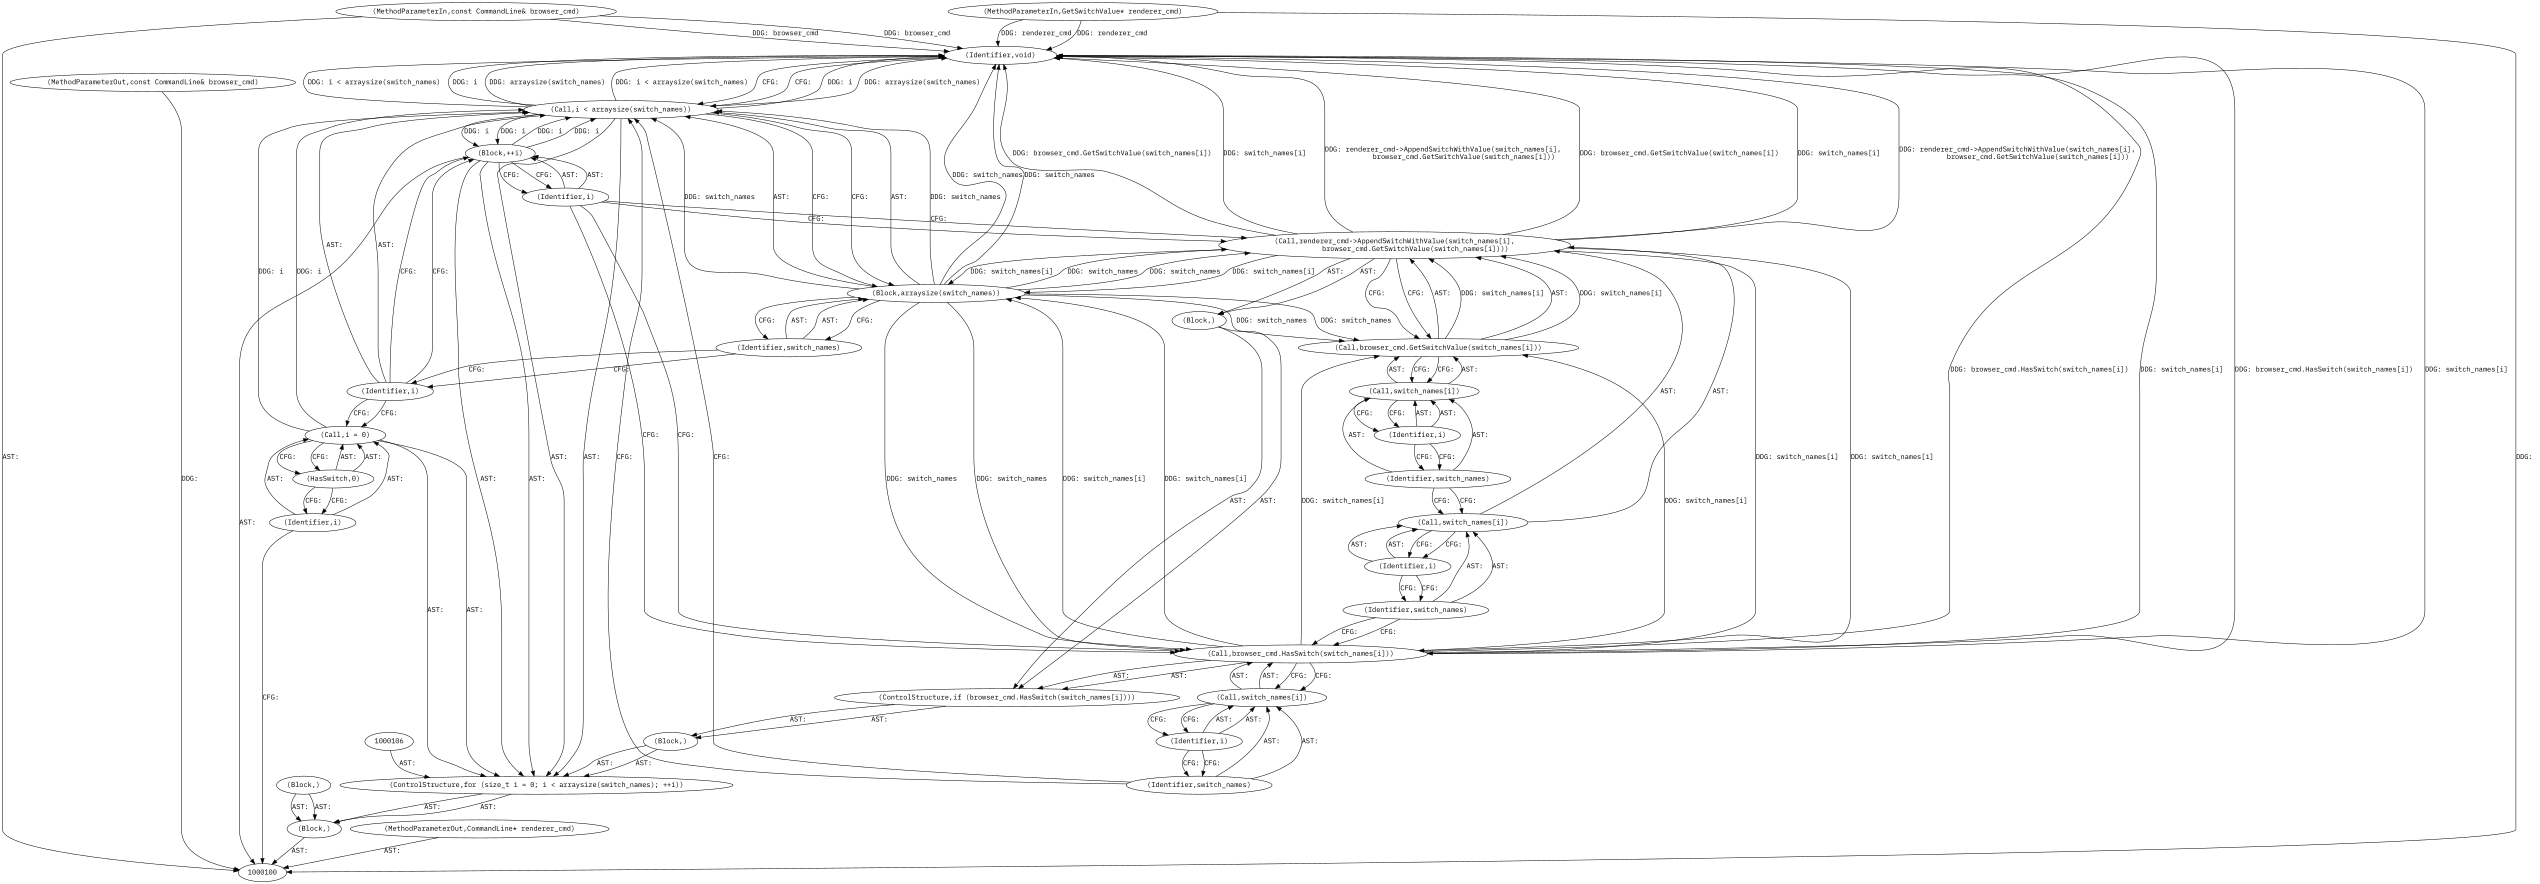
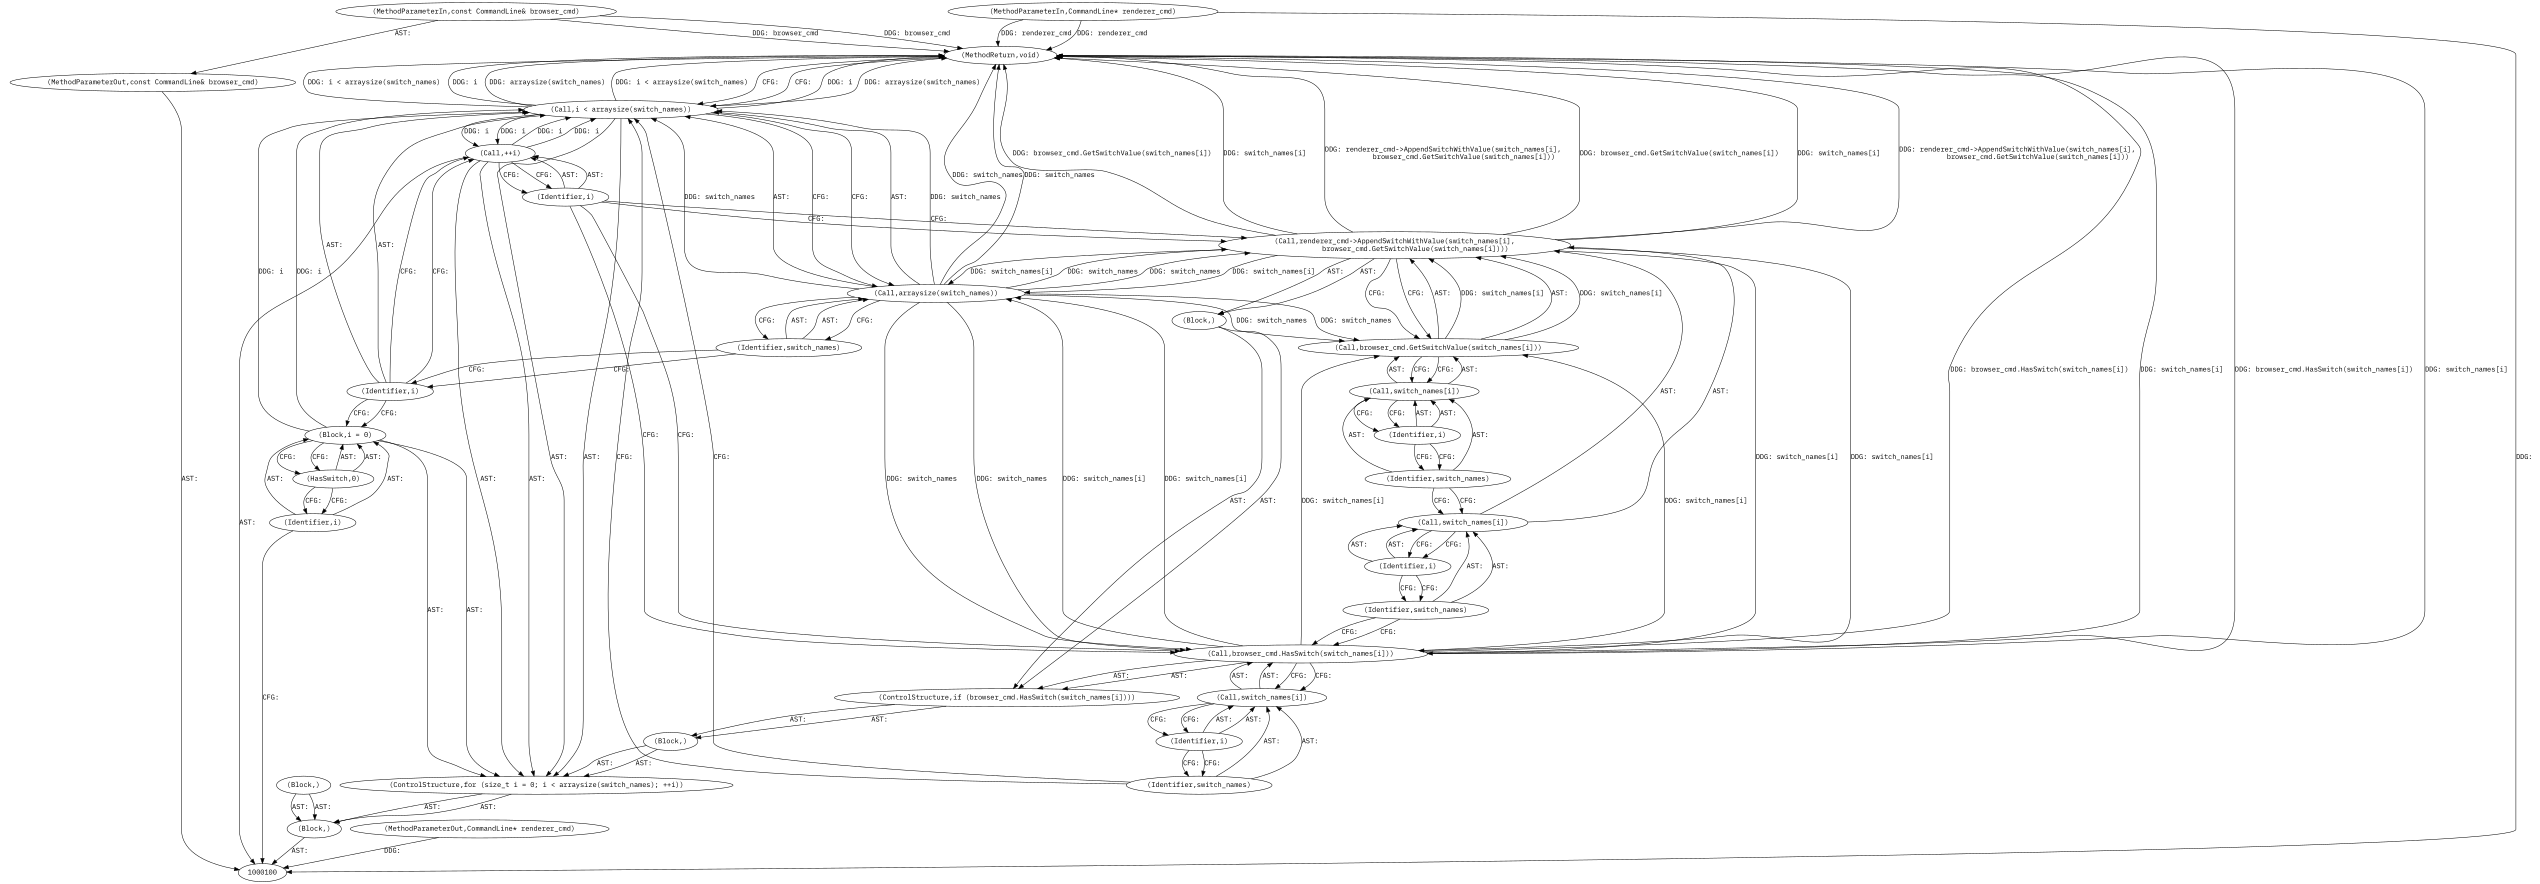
  digraph {
    fontname="IBM Plex Mono"
    node [fontname="IBM Plex Mono"]
    edge [fontname="IBM Plex Mono"]
-   n1 [label="(Identifier,void)"]
+   n1 [label="(MethodReturn,void)"]
    n2 [label="(Call,i < arraysize(switch_names))"]
    n3 [label="(ControlStructure,for (size_t i = 0; i < arraysize(switch_names); ++i))"]
-   n4 [label="(Block,arraysize(switch_names))"]
-   n5 [label="(Block,++i)"]
+   n4 [label="(Call,arraysize(switch_names))"]
+   n5 [label="(Call,++i)"]
    n6 [label="(MethodParameterIn,const CommandLine& browser_cmd)"]
    1000100
    n8 [label="(MethodParameterOut,const CommandLine& browser_cmd)"]
    n9 [label="(Block,)"]
-   n10 [label="(MethodParameterIn,GetSwitchValue* renderer_cmd)"]
+   n10 [label="(MethodParameterIn,CommandLine* renderer_cmd)"]
    n11 [label="(MethodParameterOut,CommandLine* renderer_cmd)"]
    n12 [label="(Block,)"]
-   n13 [label="(Call,i = 0)"]
+   n13 [label="(Block,i = 0)"]
    n14 [label="(HasSwitch,0)"]
    n15 [label="(Identifier,i)"]
    n16 [label="(Identifier,switch_names)"]
    n17 [label="(Call,browser_cmd.HasSwitch(switch_names[i]))"]
    n18 [label="(Call,renderer_cmd->AppendSwitchWithValue(switch_names[i],\n          browser_cmd.GetSwitchValue(switch_names[i])))"]
    n19 [label="(Call,browser_cmd.GetSwitchValue(switch_names[i]))"]
    n20 [label="(Identifier,i)"]
    n21 [label="(Identifier,i)"]
    n22 [label="(Call,switch_names[i])"]
    n23 [label="(ControlStructure,if (browser_cmd.HasSwitch(switch_names[i])))"]
    n24 [label="(Block,)"]
    n25 [label="(Call,switch_names[i])"]
    n26 [label="(Block,)"]
    n27 [label="(Identifier,i)"]
    n28 [label="(Identifier,switch_names)"]
    n29 [label="(Call,switch_names[i])"]
    n30 [label="(Identifier,i)"]
    n31 [label="(Identifier,switch_names)"]
    n32 [label="(Identifier,i)"]
    n33 [label="(Identifier,switch_names)"]
-   1000106
    n1 -> n2 [label="CFG: "]
    n1 -> n2 [label="CFG: "]
    n2 -> n1 [label="DDG: i"]
    n2 -> n1 [label="DDG: arraysize(switch_names)"]
    n2 -> n1 [label="DDG: i < arraysize(switch_names)"]
    n2 -> n1 [label="DDG: i"]
    n2 -> n1 [label="DDG: arraysize(switch_names)"]
    n2 -> n1 [label="DDG: i < arraysize(switch_names)"]
    n2 -> n3 [label="AST: "]
    n2 -> n3 [label="AST: "]
    n2 -> n4 [label="CFG: "]
    n2 -> n4 [label="CFG: "]
    n2 -> n5 [label="DDG: i"]
    n2 -> n5 [label="DDG: i"]
    n3 -> n9 [label="AST: "]
    n3 -> n9 [label="AST: "]
    n4 -> n1 [label="DDG: switch_names"]
    n4 -> n1 [label="DDG: switch_names"]
    n4 -> n2 [label="AST: "]
    n4 -> n2 [label="DDG: switch_names"]
    n4 -> n2 [label="AST: "]
    n4 -> n2 [label="DDG: switch_names"]
    n4 -> n16 [label="CFG: "]
    n4 -> n16 [label="CFG: "]
    n4 -> n17 [label="DDG: switch_names"]
    n4 -> n17 [label="DDG: switch_names"]
    n4 -> n18 [label="DDG: switch_names"]
    n4 -> n18 [label="DDG: switch_names"]
    n4 -> n19 [label="DDG: switch_names"]
    n4 -> n19 [label="DDG: switch_names"]
    n5 -> n2 [label="DDG: i"]
    n5 -> n2 [label="DDG: i"]
    n5 -> n3 [label="AST: "]
    n5 -> n3 [label="AST: "]
    n5 -> 1000100 [label="AST: "]
    n5 -> n20 [label="CFG: "]
    n5 -> n20 [label="CFG: "]
    n6 -> n1 [label="DDG: browser_cmd"]
    n6 -> n1 [label="DDG: browser_cmd"]
-   n6 -> 1000100 [label="AST: "]
-   n8 -> 1000100 [label="DDG: "]
+   n6 -> n8 [label="AST: "]
+   n8 -> 1000100 [label="AST: "]
    n9 -> 1000100 [label="AST: "]
    n10 -> n1 [label="DDG: renderer_cmd"]
    n10 -> n1 [label="DDG: renderer_cmd"]
    n10 -> 1000100 [label="DDG: "]
-   n11 -> 1000100 [label="AST: "]
+   n11 -> 1000100 [label="DDG: "]
    n12 -> n9 [label="AST: "]
    n12 -> n9 [label="AST: "]
    n13 -> n2 [label="DDG: i"]
    n13 -> n2 [label="DDG: i"]
    n13 -> n3 [label="AST: "]
    n13 -> n3 [label="AST: "]
    n13 -> n14 [label="CFG: "]
    n13 -> n14 [label="CFG: "]
    n14 -> n13 [label="AST: "]
    n14 -> n13 [label="AST: "]
    n14 -> n15 [label="CFG: "]
    n14 -> n15 [label="CFG: "]
    n15 -> 1000100 [label="CFG: "]
    n15 -> n13 [label="AST: "]
    n15 -> n13 [label="AST: "]
    n16 -> n4 [label="AST: "]
    n16 -> n4 [label="AST: "]
    n16 -> n21 [label="CFG: "]
    n16 -> n21 [label="CFG: "]
    n17 -> n1 [label="DDG: browser_cmd.HasSwitch(switch_names[i])"]
    n17 -> n1 [label="DDG: switch_names[i]"]
    n17 -> n1 [label="DDG: browser_cmd.HasSwitch(switch_names[i])"]
    n17 -> n1 [label="DDG: switch_names[i]"]
    n17 -> n4 [label="DDG: switch_names[i]"]
    n17 -> n4 [label="DDG: switch_names[i]"]
    n17 -> n19 [label="DDG: switch_names[i]"]
    n17 -> n19 [label="DDG: switch_names[i]"]
    n17 -> n22 [label="CFG: "]
    n17 -> n22 [label="CFG: "]
    n17 -> n23 [label="AST: "]
    n17 -> n23 [label="AST: "]
    n18 -> n1 [label="DDG: renderer_cmd->AppendSwitchWithValue(switch_names[i],\n          browser_cmd.GetSwitchValue(switch_names[i]))"]
    n18 -> n1 [label="DDG: browser_cmd.GetSwitchValue(switch_names[i])"]
    n18 -> n1 [label="DDG: switch_names[i]"]
    n18 -> n1 [label="DDG: renderer_cmd->AppendSwitchWithValue(switch_names[i],\n          browser_cmd.GetSwitchValue(switch_names[i]))"]
    n18 -> n1 [label="DDG: browser_cmd.GetSwitchValue(switch_names[i])"]
    n18 -> n1 [label="DDG: switch_names[i]"]
    n18 -> n4 [label="DDG: switch_names[i]"]
    n18 -> n4 [label="DDG: switch_names[i]"]
    n18 -> n17 [label="DDG: switch_names[i]"]
    n18 -> n17 [label="DDG: switch_names[i]"]
    n18 -> n19 [label="CFG: "]
    n18 -> n19 [label="CFG: "]
    n18 -> n24 [label="AST: "]
    n18 -> n24 [label="AST: "]
    n19 -> n18 [label="AST: "]
    n19 -> n18 [label="DDG: switch_names[i]"]
    n19 -> n18 [label="AST: "]
    n19 -> n18 [label="DDG: switch_names[i]"]
    n19 -> n25 [label="CFG: "]
    n19 -> n25 [label="CFG: "]
    n20 -> n5 [label="AST: "]
    n20 -> n5 [label="AST: "]
    n20 -> n17 [label="CFG: "]
    n20 -> n17 [label="CFG: "]
    n20 -> n18 [label="CFG: "]
    n20 -> n18 [label="CFG: "]
    n21 -> n2 [label="AST: "]
    n21 -> n2 [label="AST: "]
    n21 -> n5 [label="CFG: "]
    n21 -> n5 [label="CFG: "]
    n21 -> n13 [label="CFG: "]
    n21 -> n13 [label="CFG: "]
    n22 -> n17 [label="AST: "]
    n22 -> n17 [label="AST: "]
    n22 -> n27 [label="CFG: "]
    n22 -> n27 [label="CFG: "]
    n23 -> n26 [label="AST: "]
    n23 -> n26 [label="AST: "]
    n24 -> n23 [label="AST: "]
    n24 -> n23 [label="AST: "]
    n25 -> n19 [label="AST: "]
    n25 -> n19 [label="AST: "]
    n25 -> n32 [label="CFG: "]
    n25 -> n32 [label="CFG: "]
    n26 -> n3 [label="AST: "]
    n26 -> n3 [label="AST: "]
    n27 -> n22 [label="AST: "]
    n27 -> n22 [label="AST: "]
    n27 -> n28 [label="CFG: "]
    n27 -> n28 [label="CFG: "]
    n28 -> n2 [label="CFG: "]
    n28 -> n2 [label="CFG: "]
    n28 -> n22 [label="AST: "]
    n28 -> n22 [label="AST: "]
    n29 -> n18 [label="AST: "]
    n29 -> n18 [label="AST: "]
    n29 -> n30 [label="CFG: "]
    n29 -> n30 [label="CFG: "]
    n30 -> n29 [label="AST: "]
    n30 -> n29 [label="AST: "]
    n30 -> n31 [label="CFG: "]
    n30 -> n31 [label="CFG: "]
    n31 -> n17 [label="CFG: "]
    n31 -> n17 [label="CFG: "]
    n31 -> n29 [label="AST: "]
    n31 -> n29 [label="AST: "]
    n32 -> n25 [label="AST: "]
    n32 -> n25 [label="AST: "]
    n32 -> n33 [label="CFG: "]
    n32 -> n33 [label="CFG: "]
    n33 -> n25 [label="AST: "]
    n33 -> n25 [label="AST: "]
    n33 -> n29 [label="CFG: "]
    n33 -> n29 [label="CFG: "]
-   1000106 -> n3 [label="AST: "]
  }
